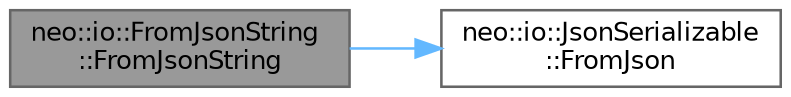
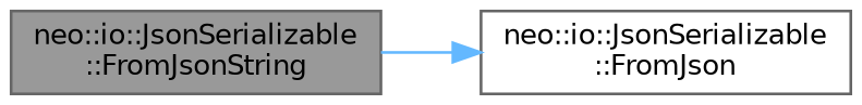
  digraph {
    rankdir=LR
    node [fontname=Helvetica fontsize=10 shape=box style=filled]
-   n1 [color=gray40 fillcolor=grey60 fontcolor=black height=0.2 label="neo::io::FromJsonString\l::FromJsonString" width=0.4]
+   n1 [color=gray40 fillcolor=grey60 fontcolor=black height=0.2 label="neo::io::JsonSerializable\l::FromJsonString" width=0.4]
    n2 [color=grey40 fillcolor=white height=0.2 label="neo::io::JsonSerializable\l::FromJson" width=0.4]
    n1 -> n2 [color=steelblue1 fontname=Helvetica fontsize=10 labelfontname=Helvetica labelfontsize=10 style=solid]
  }
